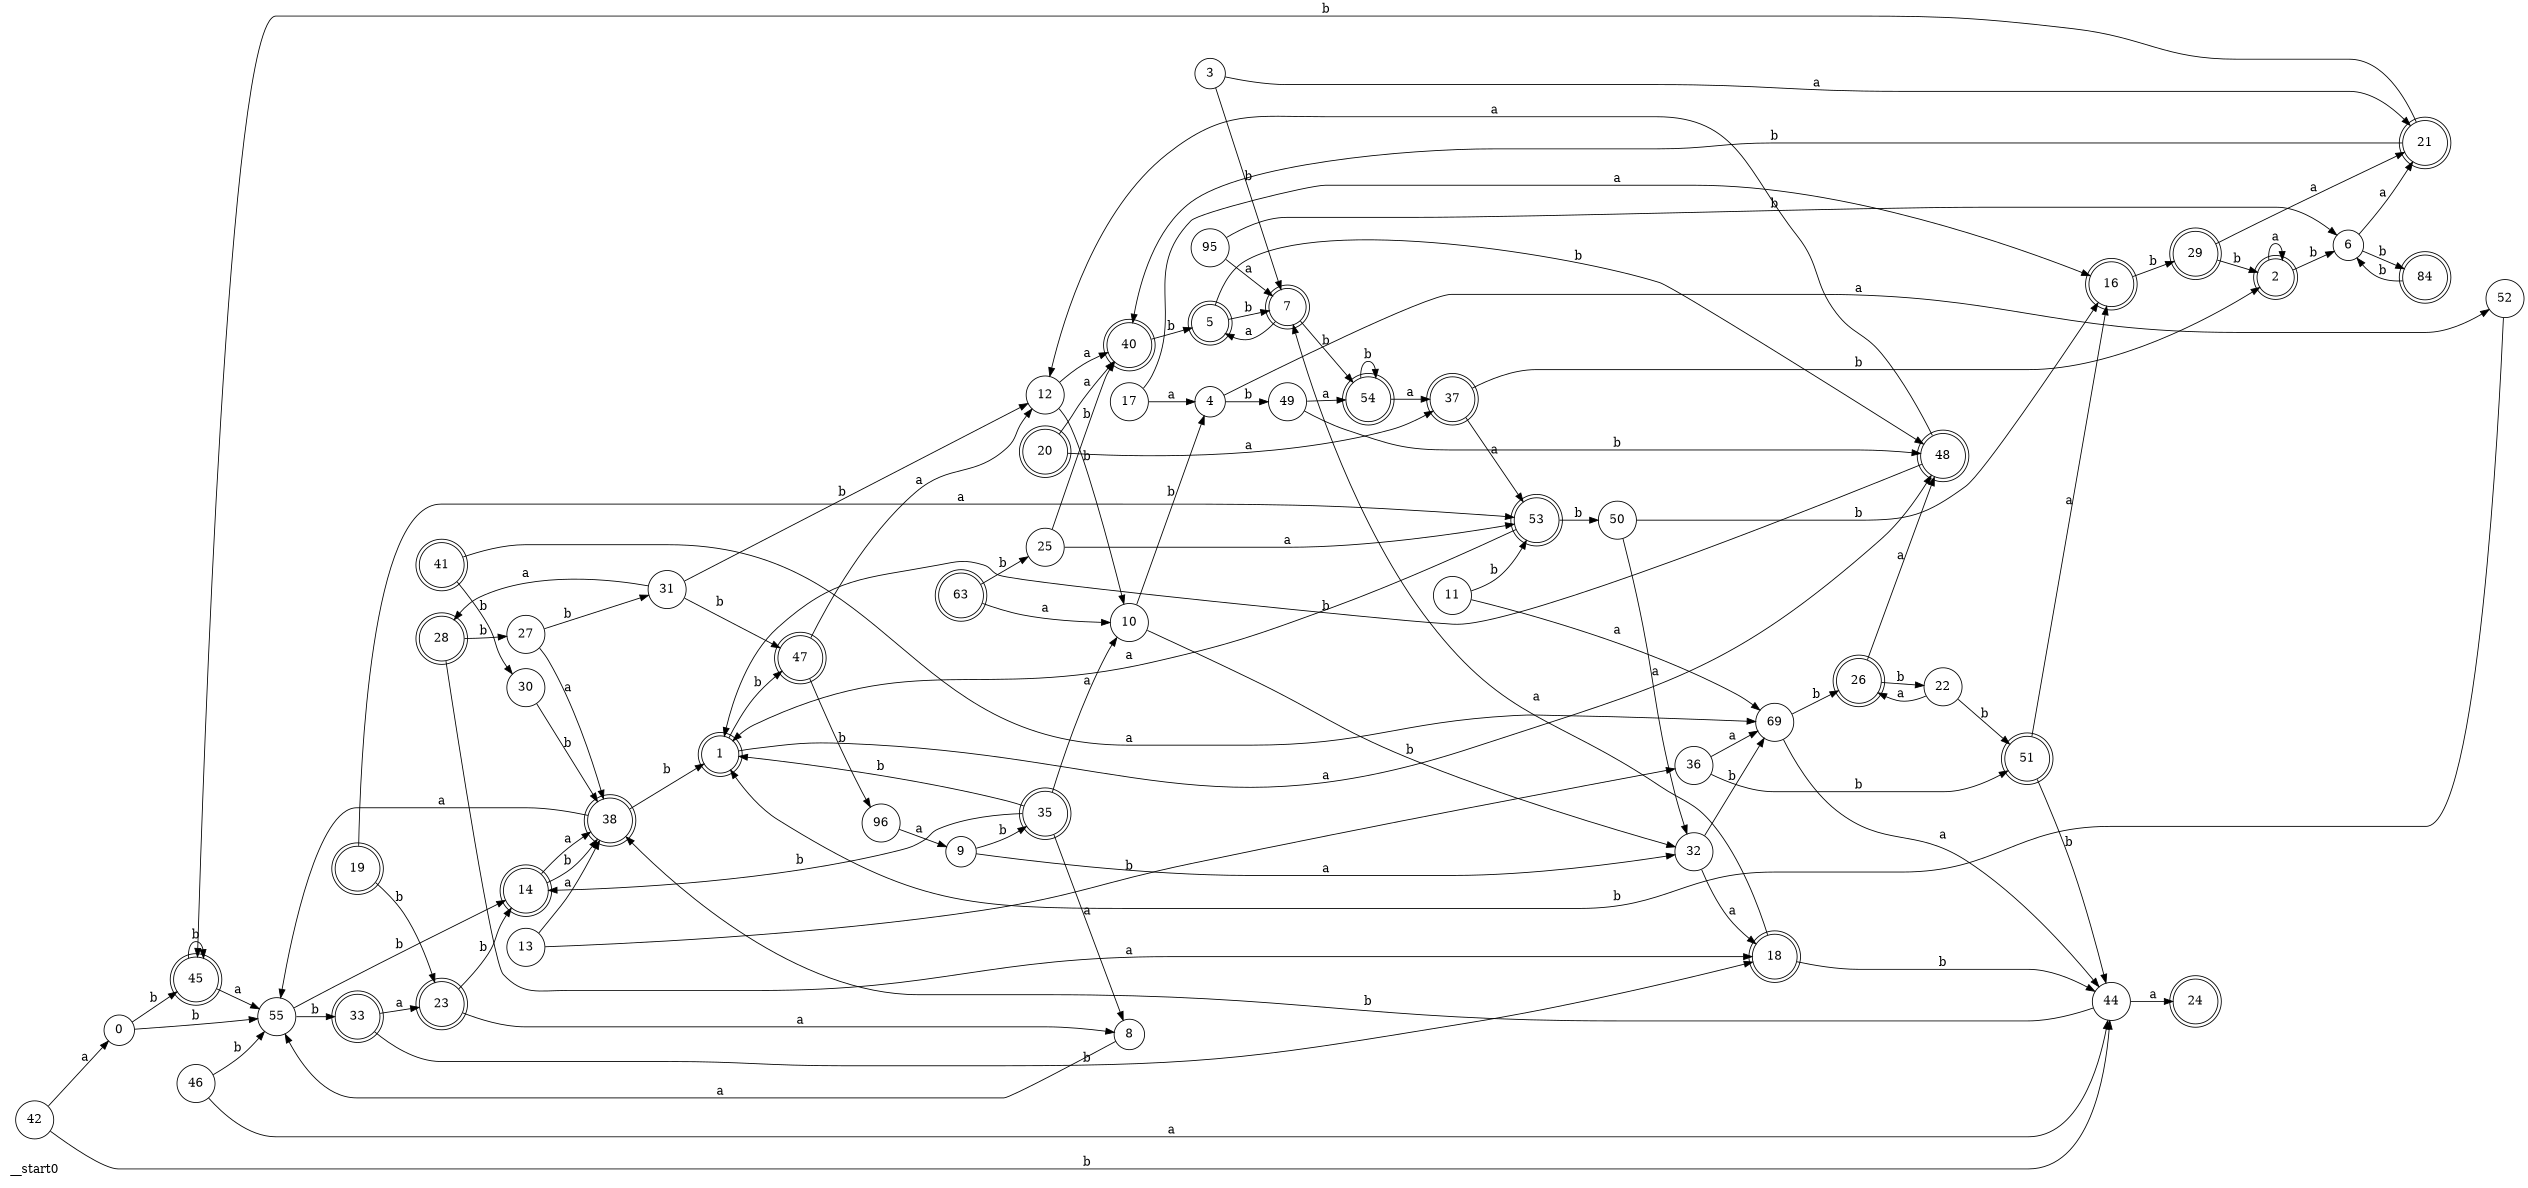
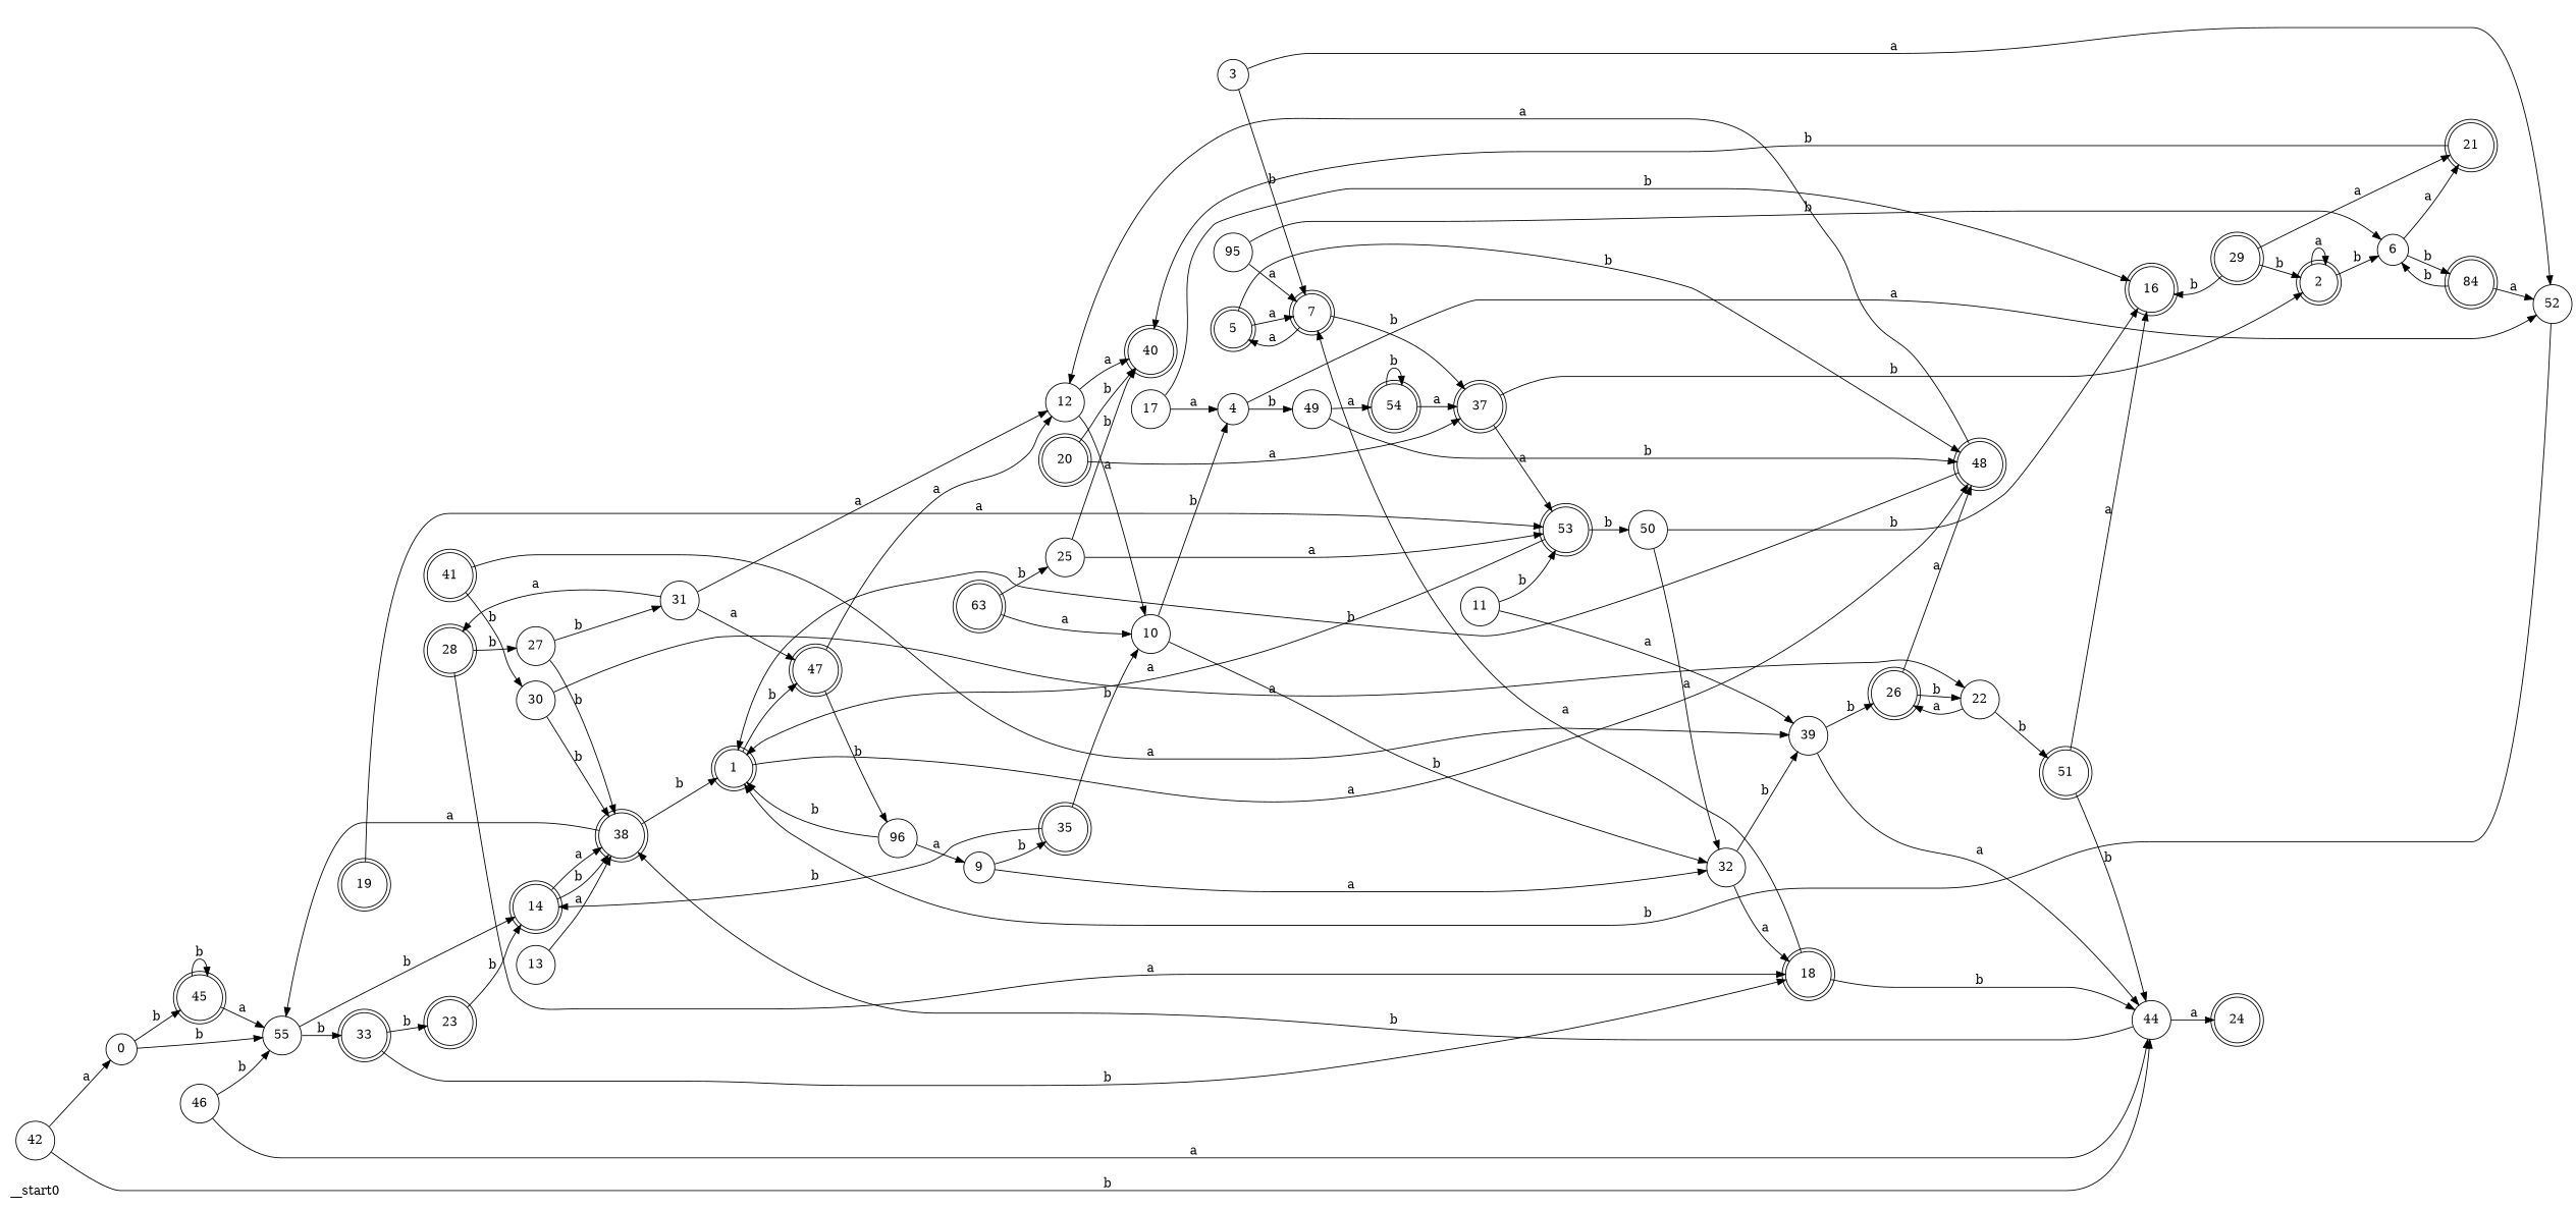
  digraph {
    rankdir=LR
    node [shape=doublecircle color=black fillcolor=white style="rounded,filled"]
    __start0 [shape=none color="" fillcolor="" style=""]
    n2 [label=0 shape=circle style=filled]
    n3 [label=45]
    n4 [label=55 shape=circle style=filled]
    n5 [label=14]
    n6 [label=33]
    n7 [label=1]
    n8 [label=47]
    n9 [label=48]
    n10 [label=12 shape=circle style=filled]
    n11 [label=96 shape=circle style=filled]
    n12 [label=2]
    n13 [label=6 shape=circle style=filled]
    n14 [label=21]
    n15 [label=84]
    n16 [label=3 shape=circle style=filled]
    n17 [label=7]
    n18 [label=5]
    n19 [label=37]
    n20 [label=40]
    n21 [label=4 shape=circle style=filled]
    n22 [label=52 shape=circle style=filled]
    n23 [label=49 shape=circle style=filled]
    n24 [label=54]
    n25 [label=53]
-   n26 [label=8 shape=circle style=filled]
    n27 [label=38]
    n28 [label=9 shape=circle style=filled]
    n29 [label=32 shape=circle style=filled]
    n30 [label=35]
-   n31 [label=69 shape=circle style=filled]
+   n31 [label=39 shape=circle style=filled]
    n32 [label=18]
    n33 [label=10 shape=circle style=filled]
    n34 [label=11 shape=circle style=filled]
    n35 [label=44 shape=circle style=filled]
    n36 [label=26]
    n37 [label=50 shape=circle style=filled]
    n38 [label=13 shape=circle style=filled]
-   n39 [label=36 shape=circle style=filled]
    n40 [label=51]
    n41 [label=95 shape=circle style=filled]
    n42 [label=16]
    n43 [label=29]
    n44 [label=17 shape=circle style=filled]
    n45 [label=24]
    n46 [label=19]
    n47 [label=23]
    n48 [label=20]
    n49 [label=22 shape=circle style=filled]
    n50 [label=28]
    n51 [label=27 shape=circle style=filled]
    n52 [label=25 shape=circle style=filled]
    n53 [label=31 shape=circle style=filled]
    n54 [label=30 shape=circle style=filled]
    n55 [label=41]
    n56 [label=42 shape=circle style=filled]
    n57 [label=63]
    n58 [label=46 shape=circle style=filled]
    n2 -> n3 [label=b]
    n2 -> n4 [label=b]
    n3 -> n3 [label=b]
    n3 -> n4 [label=a]
    n4 -> n5 [label=b]
    n4 -> n6 [label=b]
    n5 -> n27 [label=a]
    n5 -> n27 [label=b]
    n6 -> n32 [label=b]
-   n6 -> n47 [label=a]
+   n6 -> n47 [label=b]
    n7 -> n8 [label=b]
    n7 -> n9 [label=a]
    n8 -> n10 [label=a]
    n8 -> n11 [label=b]
    n9 -> n7 [label=b]
    n9 -> n10 [label=a]
    n10 -> n20 [label=a]
-   n10 -> n33 [label=b]
-   n30 -> n7 [label=b]
+   n10 -> n33 [label=a]
+   n11 -> n7 [label=b]
    n11 -> n28 [label=a]
    n12 -> n12 [label=a]
    n12 -> n13 [label=b]
    n13 -> n14 [label=a]
    n13 -> n15 [label=b]
-   n14 -> n3 [label=b]
    n14 -> n20 [label=b]
    n15 -> n13 [label=b]
-   n16 -> n14 [label=a]
+   n15 -> n22 [label=a]
+   n16 -> n22 [label=a]
    n16 -> n17 [label=b]
    n17 -> n18 [label=a]
-   n17 -> n24 [label=b]
+   n17 -> n19 [label=b]
    n18 -> n9 [label=b]
-   n18 -> n17 [label=b]
+   n18 -> n17 [label=a]
    n19 -> n12 [label=b]
    n19 -> n25 [label=a]
-   n20 -> n18 [label=b]
    n21 -> n22 [label=a]
    n21 -> n23 [label=b]
    n22 -> n7 [label=b]
    n23 -> n9 [label=b]
    n23 -> n24 [label=a]
    n24 -> n19 [label=a]
    n24 -> n24 [label=b]
    n25 -> n7 [label=a]
    n25 -> n37 [label=b]
-   n26 -> n4 [label=a]
    n27 -> n4 [label=a]
    n27 -> n7 [label=b]
    n28 -> n29 [label=a]
    n28 -> n30 [label=b]
    n29 -> n31 [label=b]
    n29 -> n32 [label=a]
    n30 -> n5 [label=b]
-   n30 -> n26 [label=a]
-   n30 -> n33 [label=a]
+   n30 -> n33 [label=b]
    n31 -> n35 [label=a]
    n31 -> n36 [label=b]
    n32 -> n17 [label=a]
    n32 -> n35 [label=b]
    n33 -> n21 [label=b]
    n33 -> n29 [label=b]
    n34 -> n25 [label=b]
    n34 -> n31 [label=a]
    n35 -> n27 [label=b]
    n35 -> n45 [label=a]
    n36 -> n9 [label=a]
    n36 -> n49 [label=b]
    n37 -> n29 [label=a]
    n37 -> n42 [label=b]
    n38 -> n27 [label=a]
-   n38 -> n39 [label=b]
-   n39 -> n31 [label=a]
-   n39 -> n40 [label=b]
    n40 -> n35 [label=b]
    n40 -> n42 [label=a]
    n41 -> n13 [label=b]
    n41 -> n17 [label=a]
-   n42 -> n43 [label=b]
+   n43 -> n42 [label=b]
    n43 -> n12 [label=b]
    n43 -> n14 [label=a]
    n44 -> n21 [label=a]
-   n44 -> n42 [label=a]
+   n44 -> n42 [label=b]
    n46 -> n25 [label=a]
-   n46 -> n47 [label=b]
    n47 -> n5 [label=b]
-   n47 -> n26 [label=a]
    n48 -> n19 [label=a]
-   n48 -> n20 [label=a]
+   n48 -> n20 [label=b]
    n49 -> n36 [label=a]
    n49 -> n40 [label=b]
    n50 -> n32 [label=a]
    n50 -> n51 [label=b]
-   n51 -> n27 [label=a]
+   n51 -> n27 [label=b]
    n51 -> n53 [label=b]
    n52 -> n20 [label=b]
    n52 -> n25 [label=a]
-   n53 -> n8 [label=b]
-   n53 -> n10 [label=b]
+   n53 -> n8 [label=a]
+   n53 -> n10 [label=a]
    n53 -> n50 [label=a]
    n54 -> n27 [label=b]
+   n54 -> n49 [label=a]
    n55 -> n31 [label=a]
    n55 -> n54 [label=b]
    n56 -> n2 [label=a]
    n56 -> n35 [label=b]
    n57 -> n33 [label=a]
    n57 -> n52 [label=b]
    n58 -> n4 [label=b]
    n58 -> n35 [label=a]
  }
